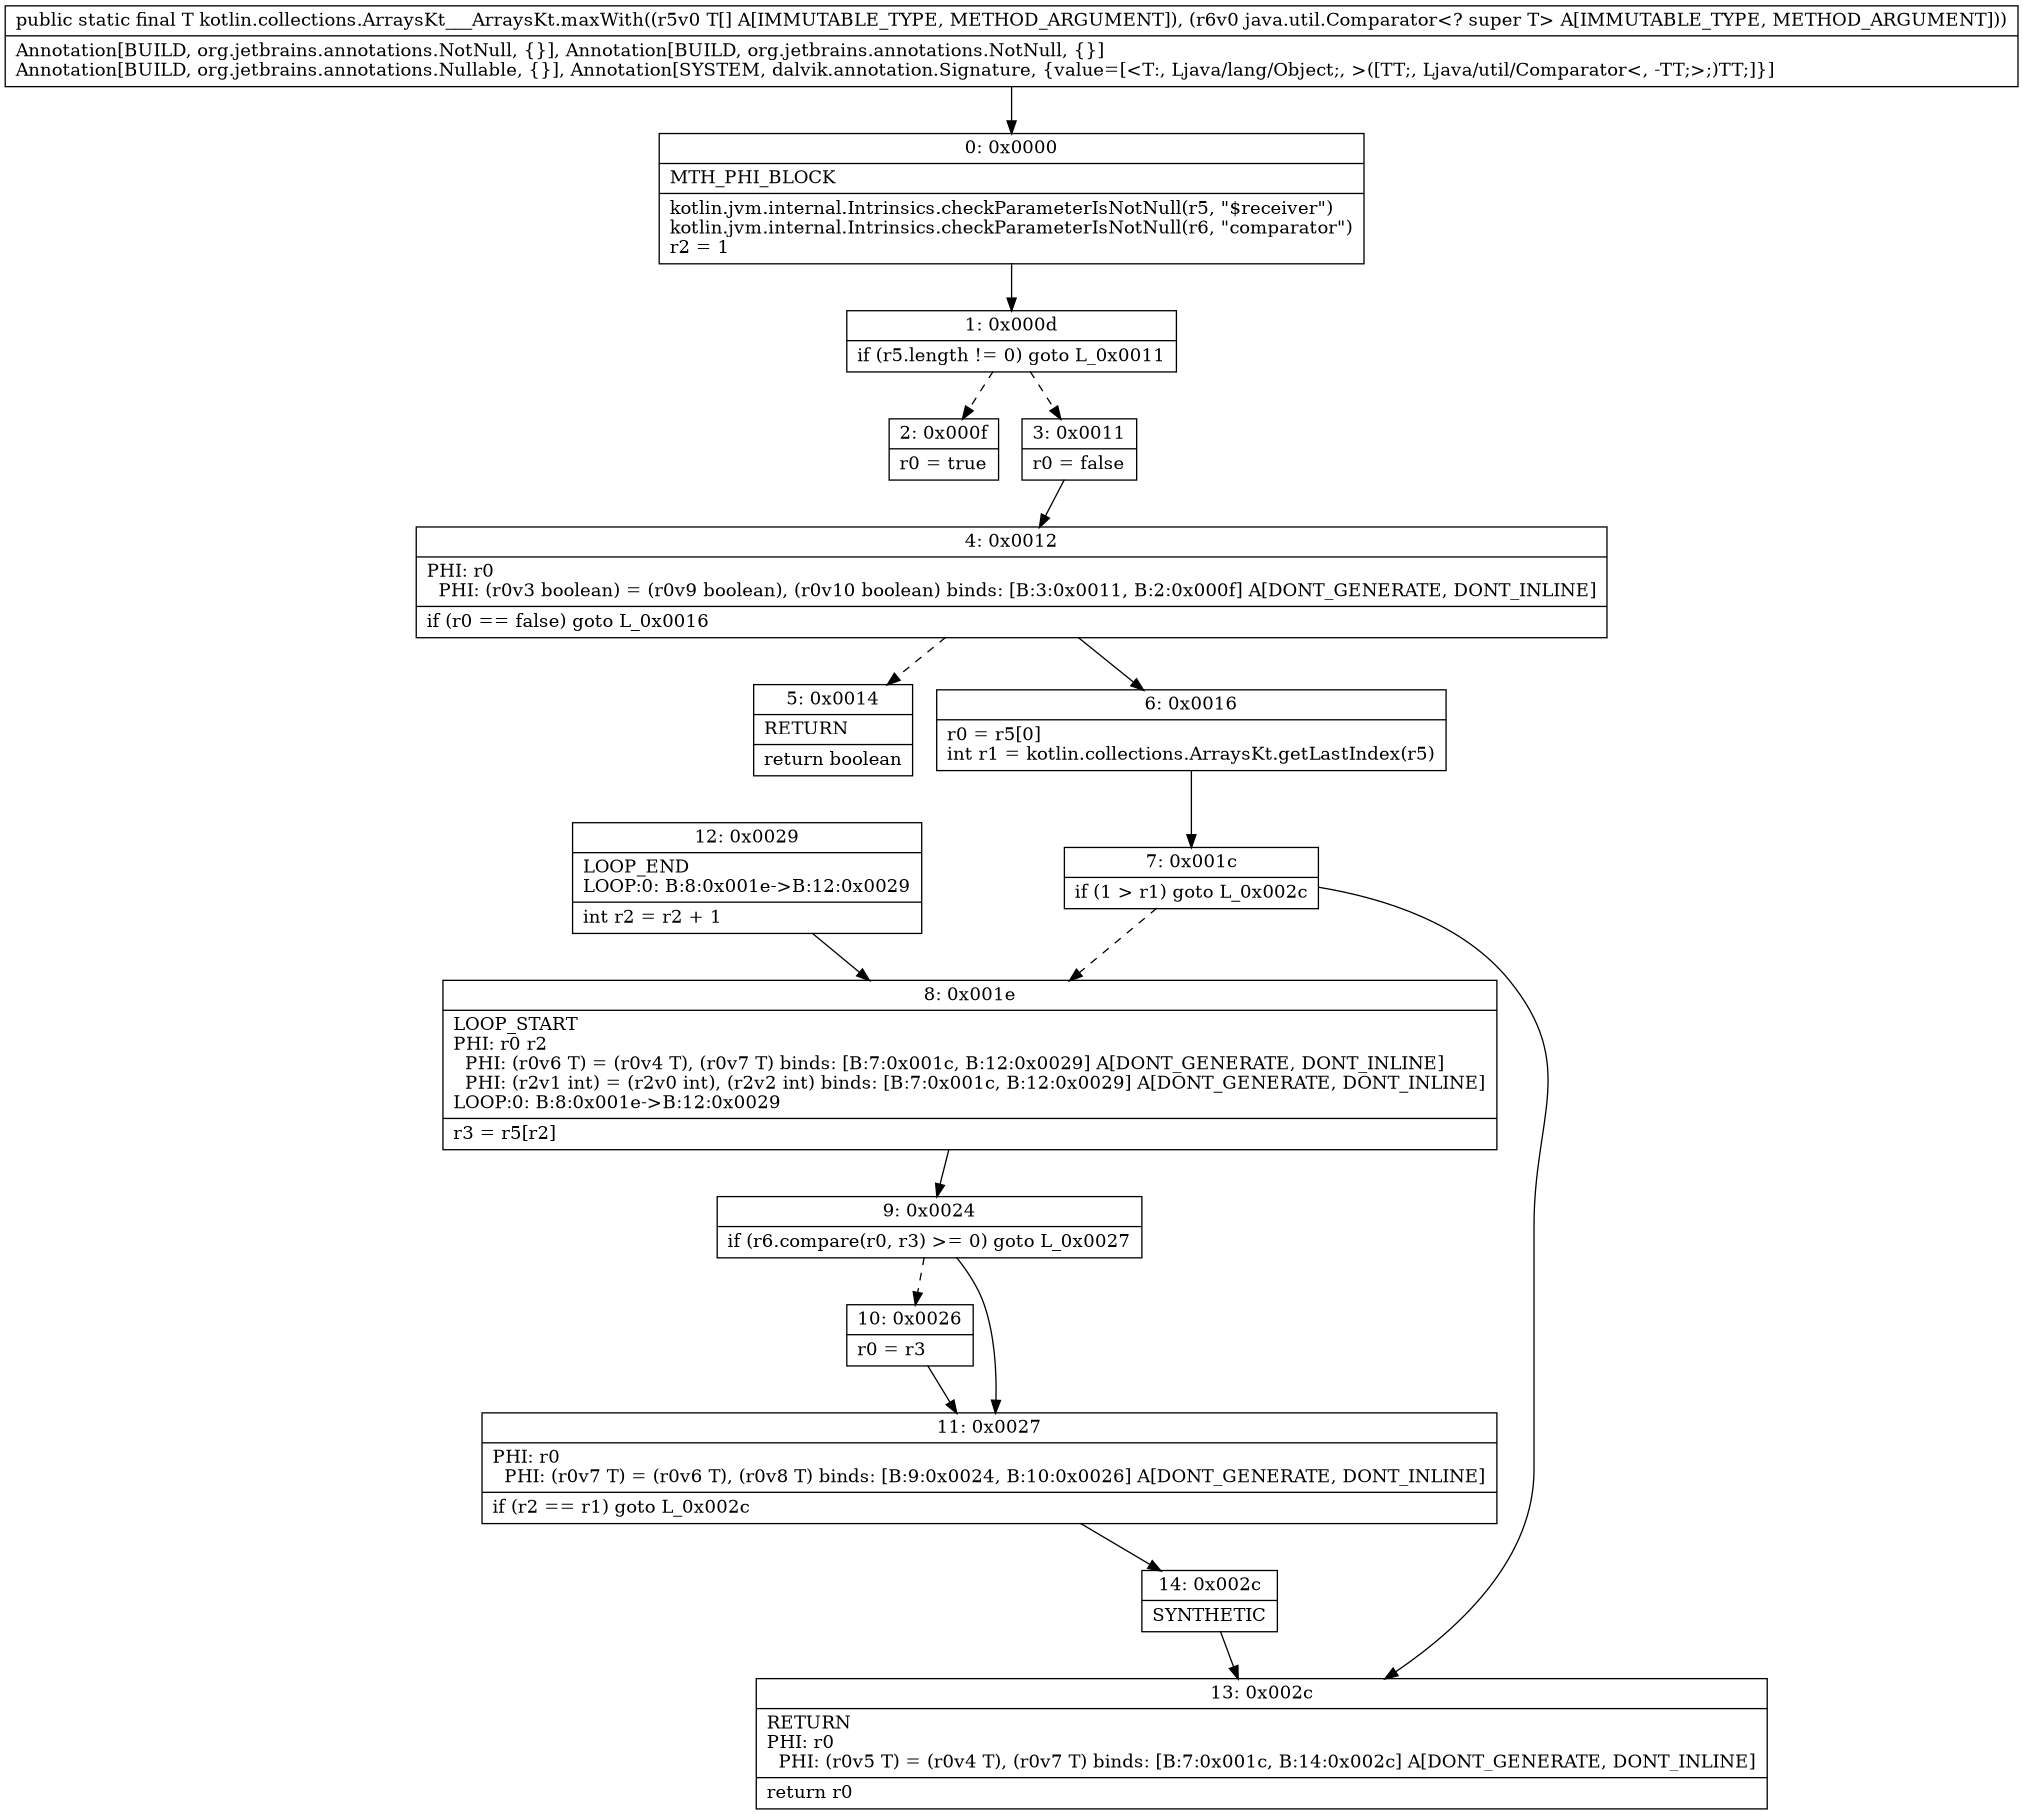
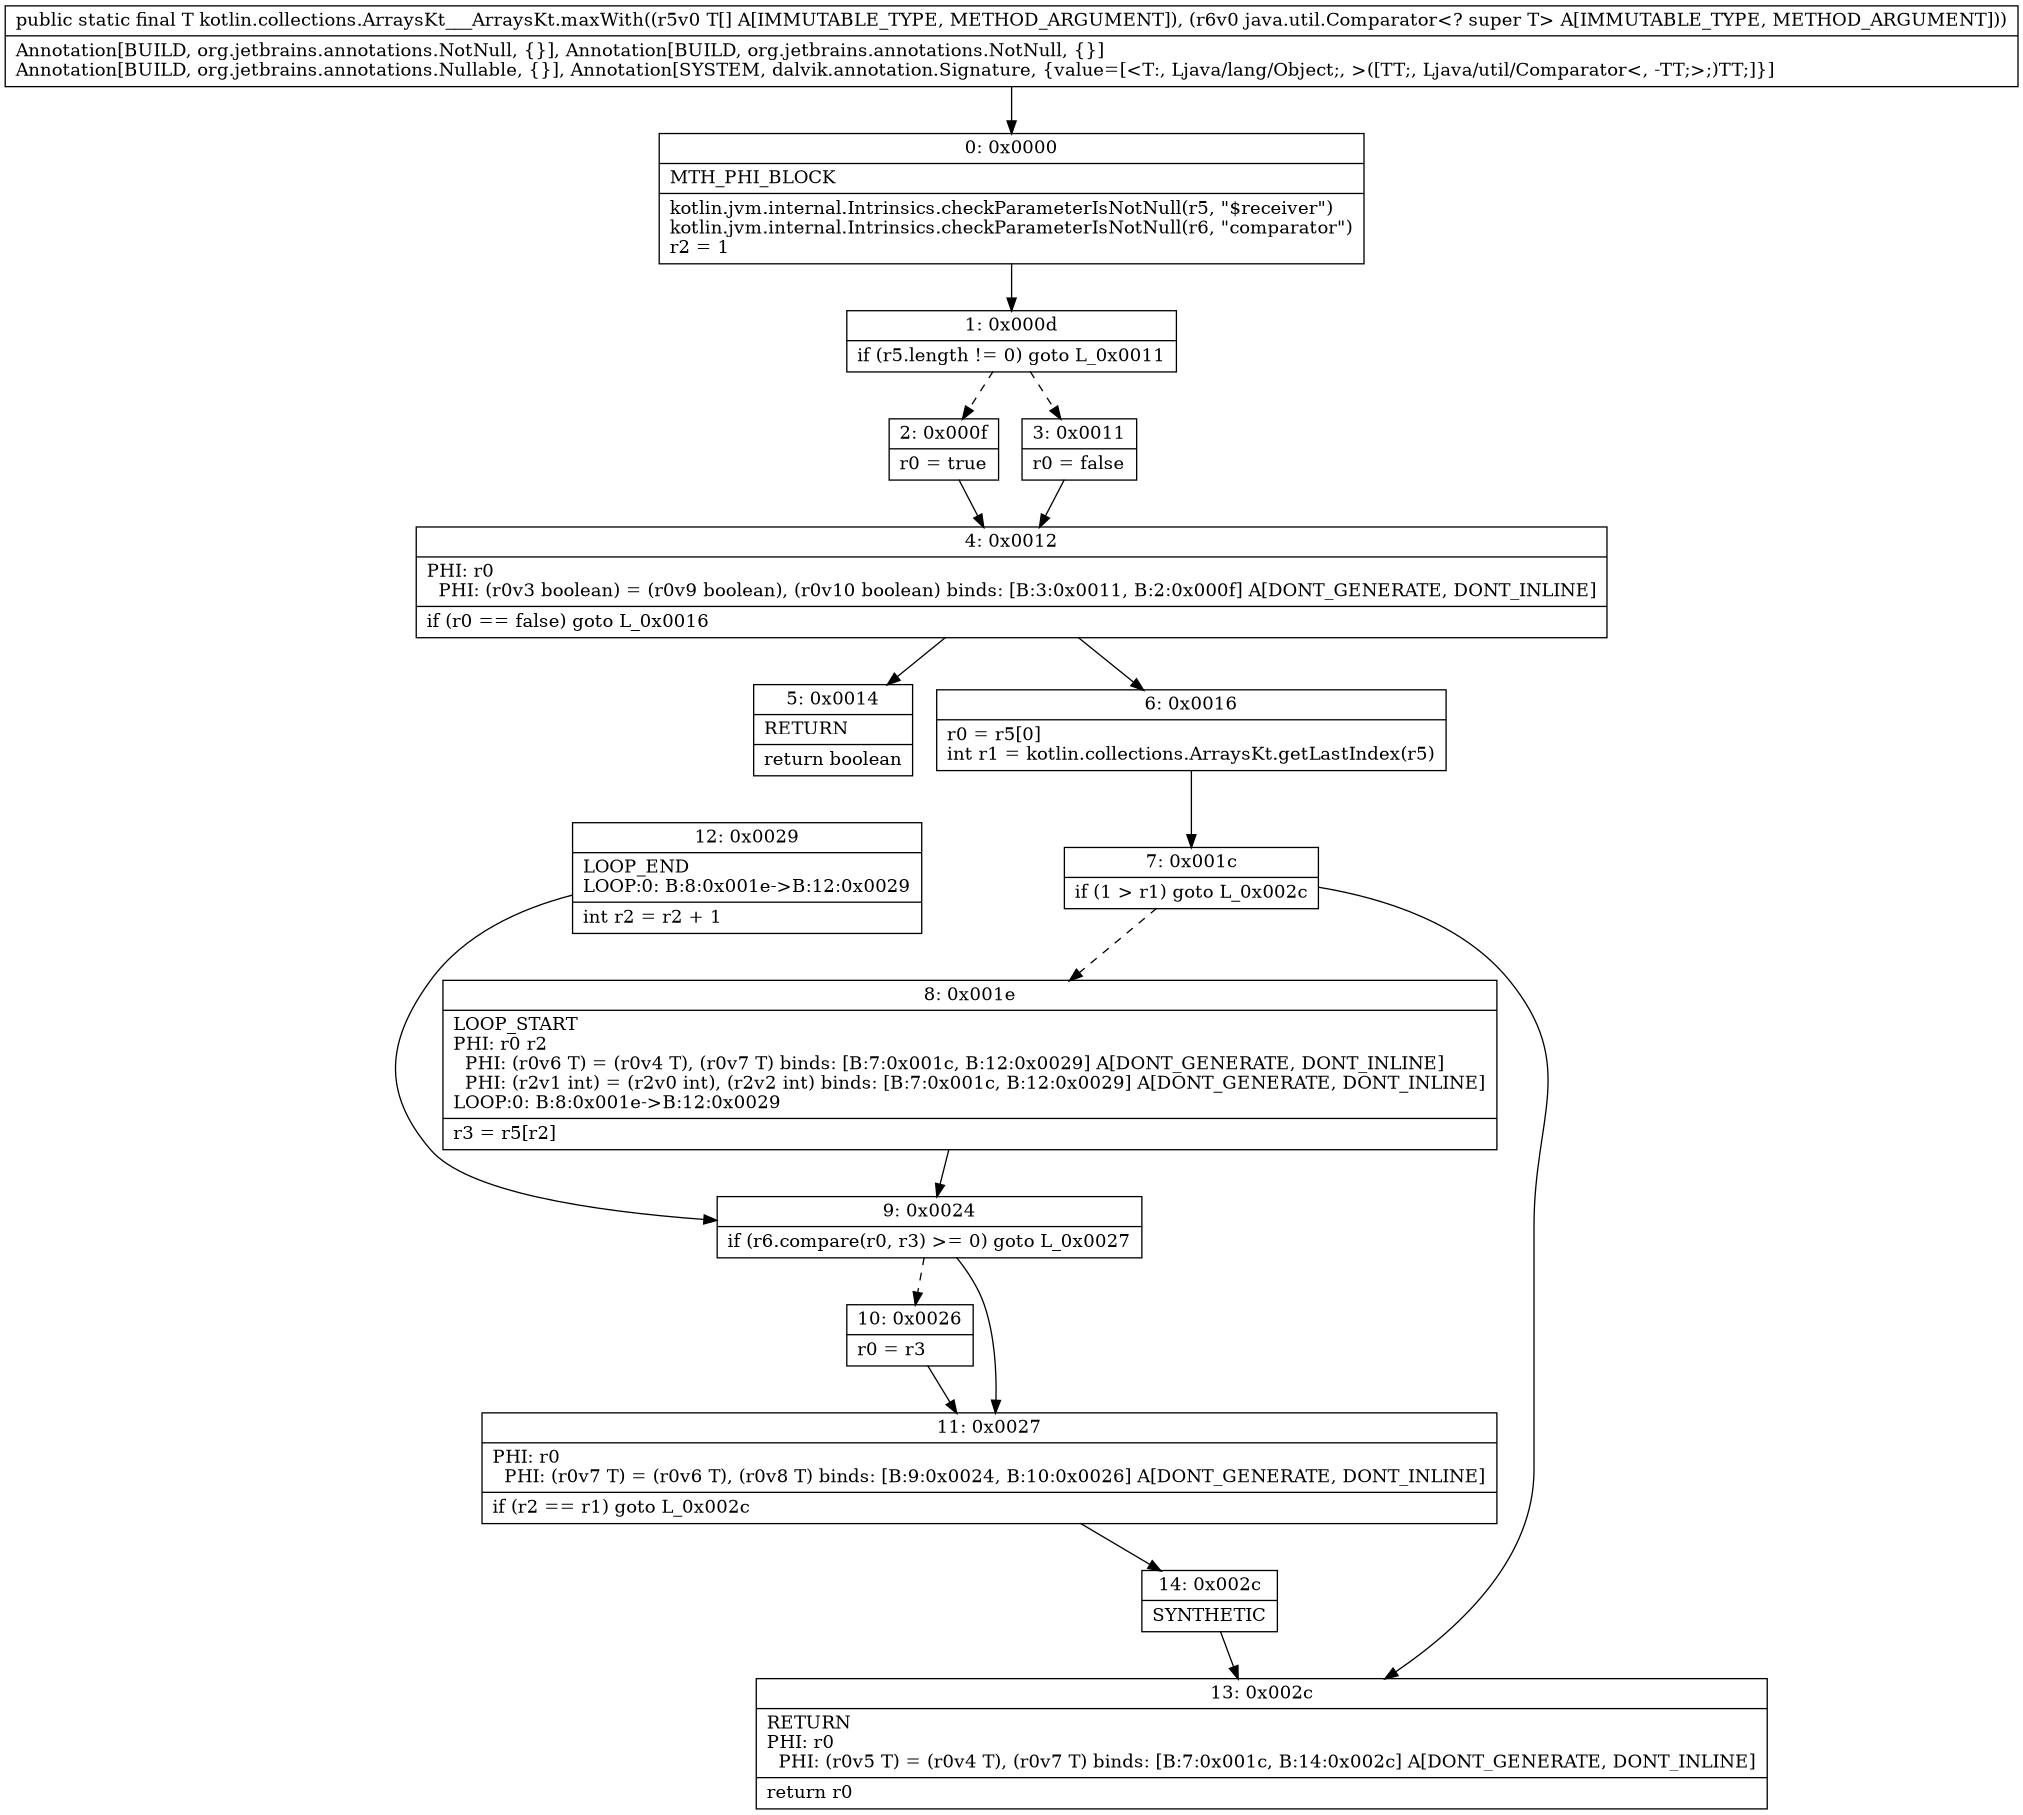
  digraph {
    node [shape=record]
    n1 [label="{0\:\ 0x0000|MTH_PHI_BLOCK\l|kotlin.jvm.internal.Intrinsics.checkParameterIsNotNull(r5, \"$receiver\")\lkotlin.jvm.internal.Intrinsics.checkParameterIsNotNull(r6, \"comparator\")\lr2 = 1\l}"]
    n2 [label="{1\:\ 0x000d|if (r5.length != 0) goto L_0x0011\l}"]
    n3 [label="{2\:\ 0x000f|r0 = true\l}"]
    n4 [label="{3\:\ 0x0011|r0 = false\l}"]
    n5 [label="{4\:\ 0x0012|PHI: r0 \l  PHI: (r0v3 boolean) = (r0v9 boolean), (r0v10 boolean) binds: [B:3:0x0011, B:2:0x000f] A[DONT_GENERATE, DONT_INLINE]\l|if (r0 == false) goto L_0x0016\l}"]
    n6 [label="{5\:\ 0x0014|RETURN\l|return boolean\l}"]
    n7 [label="{6\:\ 0x0016|r0 = r5[0]\lint r1 = kotlin.collections.ArraysKt.getLastIndex(r5)\l}"]
    n8 [label="{7\:\ 0x001c|if (1 \> r1) goto L_0x002c\l}"]
    n9 [label="{8\:\ 0x001e|LOOP_START\lPHI: r0 r2 \l  PHI: (r0v6 T) = (r0v4 T), (r0v7 T) binds: [B:7:0x001c, B:12:0x0029] A[DONT_GENERATE, DONT_INLINE]\l  PHI: (r2v1 int) = (r2v0 int), (r2v2 int) binds: [B:7:0x001c, B:12:0x0029] A[DONT_GENERATE, DONT_INLINE]\lLOOP:0: B:8:0x001e\-\>B:12:0x0029\l|r3 = r5[r2]\l}"]
    n10 [label="{13\:\ 0x002c|RETURN\lPHI: r0 \l  PHI: (r0v5 T) = (r0v4 T), (r0v7 T) binds: [B:7:0x001c, B:14:0x002c] A[DONT_GENERATE, DONT_INLINE]\l|return r0\l}"]
    n11 [label="{9\:\ 0x0024|if (r6.compare(r0, r3) \>= 0) goto L_0x0027\l}"]
    n12 [label="{10\:\ 0x0026|r0 = r3\l}"]
    n13 [label="{11\:\ 0x0027|PHI: r0 \l  PHI: (r0v7 T) = (r0v6 T), (r0v8 T) binds: [B:9:0x0024, B:10:0x0026] A[DONT_GENERATE, DONT_INLINE]\l|if (r2 == r1) goto L_0x002c\l}"]
    n14 [label="{14\:\ 0x002c|SYNTHETIC\l}"]
    n15 [label="{12\:\ 0x0029|LOOP_END\lLOOP:0: B:8:0x001e\-\>B:12:0x0029\l|int r2 = r2 + 1\l}"]
    n16 [label="{public static final T kotlin.collections.ArraysKt___ArraysKt.maxWith((r5v0 T[] A[IMMUTABLE_TYPE, METHOD_ARGUMENT]), (r6v0 java.util.Comparator\<? super T\> A[IMMUTABLE_TYPE, METHOD_ARGUMENT]))  | Annotation[BUILD, org.jetbrains.annotations.NotNull, \{\}], Annotation[BUILD, org.jetbrains.annotations.NotNull, \{\}]\lAnnotation[BUILD, org.jetbrains.annotations.Nullable, \{\}], Annotation[SYSTEM, dalvik.annotation.Signature, \{value=[\<T:, Ljava\/lang\/Object;, \>([TT;, Ljava\/util\/Comparator\<, \-TT;\>;)TT;]\}]\l}"]
    n1 -> n2
    n2 -> n3 [style=dashed]
    n2 -> n4 [style=dashed]
+   n3 -> n5
    n4 -> n5
-   n5 -> n6 [style=dashed]
+   n5 -> n6 [style=solid]
    n5 -> n7
    n7 -> n8
    n8 -> n9 [style=dashed]
    n8 -> n10
    n9 -> n11
    n11 -> n12 [style=dashed]
    n11 -> n13
    n12 -> n13
    n13 -> n14
    n14 -> n10
-   n15 -> n9
+   n15 -> n11
    n16 -> n1
  }
